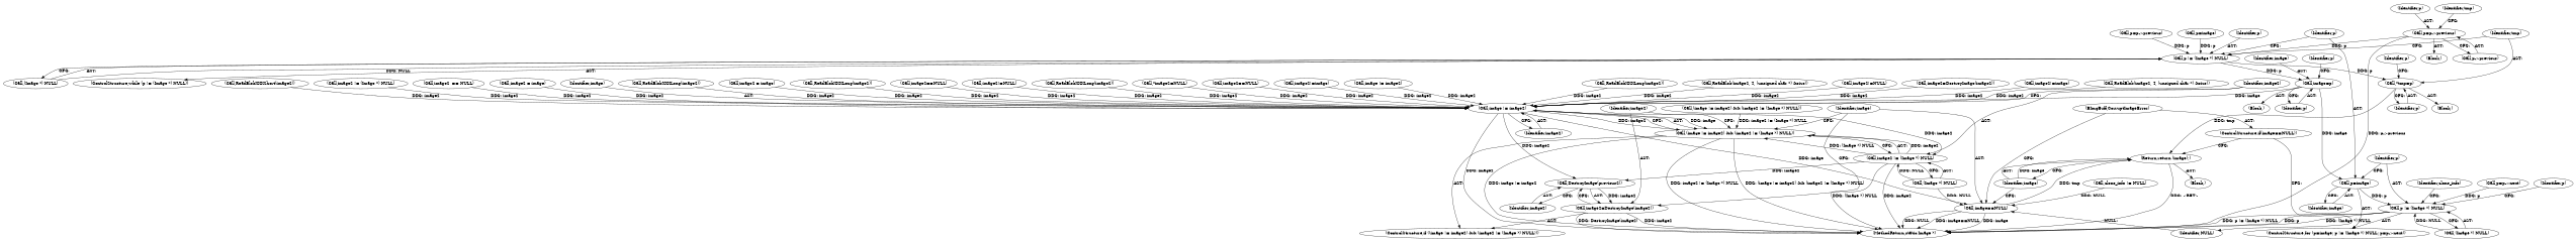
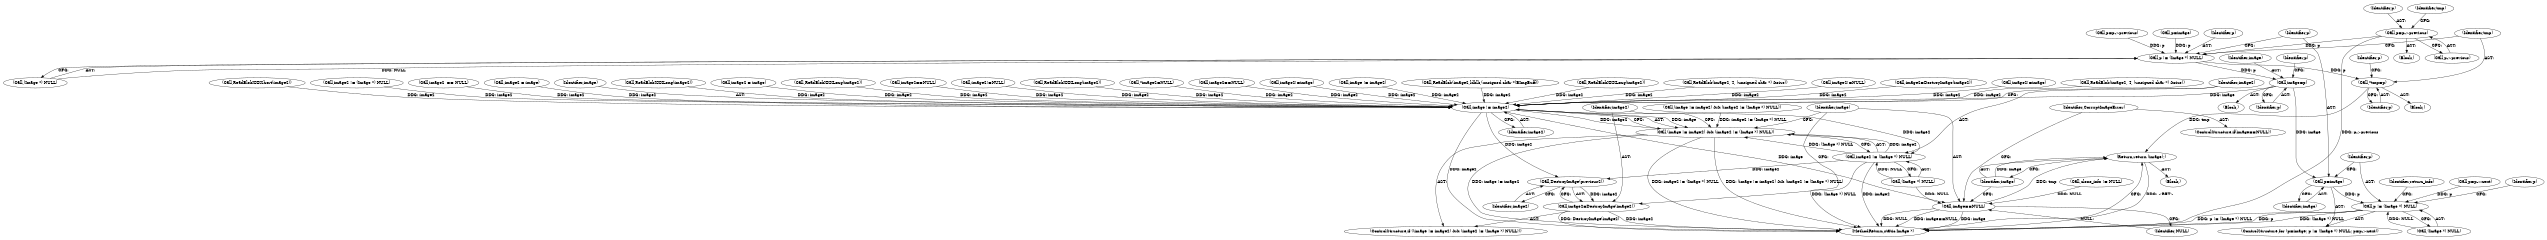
  digraph {
    n1 [label="(Call,p=p->previous)"]
    n2 [label="(Call,p != (Image *) NULL)"]
    n3 [label="(MethodReturn,static Image *)"]
    n4 [label="(Call,p->previous)"]
    n5 [label="(Block,)"]
    n6 [label="(Call,*tmp=p)"]
    n7 [label="(Call,image=p)"]
    n8 [label="(Call,(Image *) NULL)"]
-   n9 [label="(ControlStructure,while (p != (Image *) NULL))"]
    n10 [label="(Return,return (image);)"]
    n11 [label="(Block,)"]
    n12 [label="(Identifier,p)"]
    n13 [label="(Call,p=image)"]
    n14 [label="(Call,image != image2)"]
    n15 [label="(Block,)"]
    n16 [label="(Identifier,p)"]
    n17 [label="(Call,p != (Image *) NULL)"]
    n18 [label="(ControlStructure,for (p=image; p != (Image *) NULL; p=p->next))"]
    n19 [label="(Identifier,image)"]
    n20 [label="(Call,(image != image2) && (image2 != (Image *) NULL))"]
    n21 [label="(Call,image2 != (Image *) NULL)"]
    n22 [label="(Call,DestroyImage(previous2))"]
    n23 [label="(Call,image==NULL)"]
    n24 [label="(Identifier,image2)"]
    n25 [label="(Call,(Image *) NULL)"]
    n26 [label="(ControlStructure,if ((image != image2) && (image2 != (Image *) NULL)))"]
    n27 [label="(Call,(Image *) NULL)"]
    n28 [label="(Call,image2=DestroyImage(image2))"]
    n29 [label="(Identifier,image2)"]
    n30 [label="(Identifier,NULL)"]
    n31 [label="(Identifier,image)"]
    n32 [label="(Block,)"]
    n33 [label="(ControlStructure,if(image==NULL))"]
    n34 [label="(Call,ReadBlobXXXShort(image2))"]
    n35 [label="(Call,image2 != (Image *) NULL)"]
    n36 [label="(Call,image2  == NULL)"]
    n37 [label="(Identifier,p)"]
    n38 [label="(Identifier,p)"]
    n39 [label="(Identifier,tmp)"]
    n40 [label="(Identifier,tmp)"]
    n41 [label="(Identifier,p)"]
    n42 [label="(Call,image2 = image)"]
    n43 [label="(Identifier,image)"]
    n44 [label="(Call,ReadBlobXXXLong(image2))"]
    n45 [label="(Call,image2 = image)"]
    n46 [label="(Call,ReadBlobXXXLong(image2))"]
    n47 [label="(Identifier,p)"]
    n48 [label="(Call,image2==NULL)"]
    n49 [label="(Call,image2!=NULL)"]
    n50 [label="(Call,ReadBlobXXXLong(image2))"]
    n51 [label="(Identifier,p)"]
    n52 [label="(Call,*image2=NULL)"]
-   n53 [label="(BImgBuff,CorruptImageError)"]
+   n53 [label="(Identifier,CorruptImageError)"]
    n54 [label="(Call,image2==NULL)"]
    n55 [label="(Identifier,image)"]
    n56 [label="(Identifier,p)"]
    n57 [label="(Identifier,image)"]
-   n58 [label="(Identifier,clone_info)"]
+   n58 [label="(Identifier,return_info)"]
    n59 [label="(Call,image2!=image)"]
    n60 [label="(Call,image != image2)"]
    n61 [label="(Call,p=p->next)"]
+   n62 [label="(Call,ReadBlob(image2,ldblk,(unsigned char *)BImgBuff))"]
    n63 [label="(Call,ReadBlobXXXLong(image2))"]
    n64 [label="(Identifier,p)"]
    n65 [label="(Call,p=p->previous)"]
    n66 [label="(Call,ReadBlob(image2, 4, (unsigned char *) &size))"]
    n67 [label="(Call,image2!=NULL)"]
    n68 [label="(Call,image2=DestroyImage(image2))"]
    n69 [label="(Call,image2!=image)"]
    n70 [label="(Call,(image != image2) && (image2 != (Image *) NULL))"]
    n71 [label="(Identifier,image2)"]
    n72 [label="(Identifier,image2)"]
    n73 [label="(Call,clone_info != NULL)"]
    n74 [label="(Call,p=image)"]
    n75 [label="(Call,ReadBlob(image2, 4, (unsigned char *) &size))"]
    n1 -> n2 [label="DDG: p"]
    n1 -> n3 [label="DDG: p->previous"]
    n1 -> n4 [label="CFG: "]
    n1 -> n5 [label="AST: "]
    n2 -> n6 [label="DDG: p"]
    n2 -> n7 [label="DDG: p"]
    n2 -> n8 [label="CFG: "]
-   n2 -> n9 [label="AST: "]
-   n33 -> n10 [label="CFG: "]
+   n3 -> n10 [label="CFG: "]
    n4 -> n1 [label="AST: "]
    n6 -> n10 [label="DDG: tmp"]
    n6 -> n11 [label="AST: "]
    n6 -> n12 [label="CFG: "]
    n7 -> n13 [label="DDG: image"]
    n7 -> n14 [label="DDG: image"]
    n7 -> n15 [label="AST: "]
    n7 -> n16 [label="CFG: "]
    n8 -> n2 [label="AST: "]
    n8 -> n2 [label="DDG: NULL"]
    n10 -> n3 [label="DDG: <RET>"]
    n10 -> n31 [label="CFG: "]
    n10 -> n32 [label="AST: "]
    n12 -> n6 [label="AST: "]
    n13 -> n17 [label="DDG: p"]
    n13 -> n18 [label="AST: "]
    n13 -> n19 [label="CFG: "]
    n14 -> n3 [label="DDG: image2"]
    n14 -> n20 [label="AST: "]
    n14 -> n20 [label="DDG: image"]
    n14 -> n20 [label="DDG: image2"]
    n14 -> n21 [label="DDG: image2"]
    n14 -> n22 [label="DDG: image2"]
    n14 -> n23 [label="DDG: image"]
    n14 -> n24 [label="CFG: "]
    n16 -> n7 [label="AST: "]
    n17 -> n3 [label="DDG: p != (Image *) NULL"]
    n17 -> n3 [label="DDG: p"]
    n17 -> n3 [label="DDG: (Image *) NULL"]
    n17 -> n18 [label="AST: "]
    n17 -> n25 [label="CFG: "]
    n19 -> n13 [label="AST: "]
    n20 -> n3 [label="DDG: image != image2"]
    n20 -> n3 [label="DDG: (image != image2) && (image2 != (Image *) NULL)"]
    n20 -> n3 [label="DDG: image2 != (Image *) NULL"]
    n20 -> n14 [label="CFG: "]
    n20 -> n21 [label="CFG: "]
    n20 -> n26 [label="AST: "]
    n21 -> n3 [label="DDG: (Image *) NULL"]
    n21 -> n3 [label="DDG: image2"]
    n21 -> n20 [label="AST: "]
    n21 -> n20 [label="DDG: image2"]
    n21 -> n20 [label="DDG: (Image *) NULL"]
    n21 -> n22 [label="DDG: image2"]
    n21 -> n27 [label="CFG: "]
    n22 -> n28 [label="AST: "]
    n22 -> n28 [label="DDG: image2"]
    n22 -> n29 [label="CFG: "]
    n23 -> n3 [label="DDG: NULL"]
    n23 -> n3 [label="DDG: image==NULL"]
    n23 -> n3 [label="DDG: image"]
    n23 -> n10 [label="DDG: tmp"]
-   n33 -> n30 [label="CFG: "]
+   n23 -> n30 [label="CFG: "]
    n24 -> n14 [label="AST: "]
    n25 -> n17 [label="AST: "]
    n25 -> n17 [label="DDG: NULL"]
    n27 -> n21 [label="AST: "]
    n27 -> n21 [label="DDG: NULL"]
    n27 -> n23 [label="DDG: NULL"]
    n28 -> n3 [label="DDG: DestroyImage(image2)"]
    n28 -> n3 [label="DDG: image2"]
    n28 -> n22 [label="CFG: "]
    n28 -> n26 [label="AST: "]
    n29 -> n22 [label="AST: "]
    n30 -> n23 [label="NULL: "]
    n31 -> n10 [label="AST: "]
    n31 -> n10 [label="DDG: image"]
    n31 -> n23 [label="CFG: "]
    n34 -> n14 [label="DDG: image2"]
    n35 -> n14 [label="DDG: image2"]
    n36 -> n14 [label="DDG: image2"]
    n37 -> n13 [label="CFG: "]
    n37 -> n17 [label="AST: "]
    n38 -> n1 [label="AST: "]
    n39 -> n2 [label="CFG: "]
    n39 -> n6 [label="AST: "]
    n40 -> n1 [label="CFG: "]
    n41 -> n7 [label="CFG: "]
    n42 -> n14 [label="DDG: image2"]
    n43 -> n14 [label="AST: "]
    n44 -> n14 [label="DDG: image2"]
    n45 -> n14 [label="DDG: image2"]
    n46 -> n14 [label="DDG: image2"]
    n47 -> n2 [label="AST: "]
    n48 -> n14 [label="DDG: image2"]
    n49 -> n14 [label="DDG: image2"]
    n50 -> n14 [label="DDG: image2"]
    n51 -> n6 [label="CFG: "]
    n52 -> n14 [label="DDG: image2"]
    n53 -> n23 [label="CFG: "]
    n53 -> n33 [label="AST: "]
    n54 -> n14 [label="DDG: image2"]
    n55 -> n7 [label="AST: "]
    n56 -> n2 [label="CFG: "]
    n56 -> n13 [label="AST: "]
    n57 -> n20 [label="CFG: "]
    n57 -> n23 [label="AST: "]
    n57 -> n28 [label="CFG: "]
    n58 -> n17 [label="CFG: "]
    n59 -> n14 [label="DDG: image2"]
    n60 -> n14 [label="DDG: image2"]
    n61 -> n17 [label="DDG: p"]
+   n62 -> n14 [label="DDG: image2"]
    n63 -> n14 [label="DDG: image2"]
    n64 -> n17 [label="CFG: "]
    n65 -> n2 [label="DDG: p"]
    n66 -> n14 [label="DDG: image2"]
    n67 -> n14 [label="DDG: image2"]
    n68 -> n14 [label="DDG: image2"]
    n69 -> n14 [label="DDG: image2"]
    n70 -> n20 [label="DDG: image2 != (Image *) NULL"]
    n71 -> n14 [label="CFG: "]
    n71 -> n21 [label="AST: "]
    n72 -> n20 [label="CFG: "]
    n72 -> n28 [label="AST: "]
    n73 -> n23 [label="DDG: NULL"]
    n74 -> n2 [label="DDG: p"]
    n75 -> n14 [label="DDG: image2"]
  }
